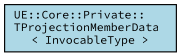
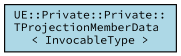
  digraph {
    rankdir=LR
    fontname="Source Code Pro"
-   n1 [color=black fillcolor=lightblue fontname="Source Code Pro" fontsize=10 height=0.2 label="UE::Core::Private::\lTProjectionMemberData\l\< InvocableType \>" shape=box style=filled width=0.4]
+   n1 [color=black fillcolor=lightblue fontname="Source Code Pro" fontsize=10 height=0.2 label="UE::Private::Private::\lTProjectionMemberData\l\< InvocableType \>" shape=box style=filled width=0.4]
  }
